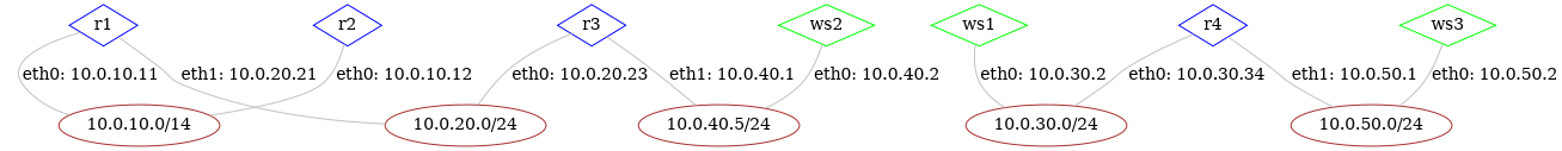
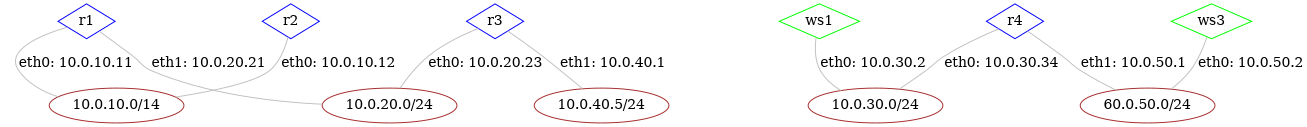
  graph {
    node [color=brown shape=diamond]
    edge [color=gray]
    r1 [color=blue]
    n2 [label="10.0.20.0/24" shape=ellipse]
    n3 [label="10.0.10.0/14" shape=ellipse]
    r2 [color=blue]
    n5 [label="10.0.30.0/24" shape=ellipse]
    r3 [color=blue]
    n7 [label="10.0.40.5/24" shape=ellipse]
    r4 [color=blue]
-   n9 [label="10.0.50.0/24" shape=ellipse]
+   n9 [label="60.0.50.0/24" shape=ellipse]
    ws1 [color=green]
-   ws2 [color=green]
    ws3 [color=green]
    r1 -- n2 [label="eth1: 10.0.20.21"]
    r1 -- n3 [label="eth0: 10.0.10.11"]
    r2 -- n3 [label="eth0: 10.0.10.12"]
    r3 -- n2 [label="eth0: 10.0.20.23"]
    r3 -- n7 [label="eth1: 10.0.40.1"]
    r4 -- n5 [label="eth0: 10.0.30.34"]
    r4 -- n9 [label="eth1: 10.0.50.1"]
    ws1 -- n5 [label="eth0: 10.0.30.2"]
-   ws2 -- n7 [label="eth0: 10.0.40.2"]
    ws3 -- n9 [label="eth0: 10.0.50.2"]
  }
